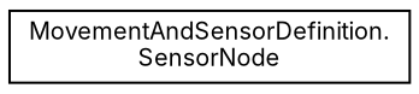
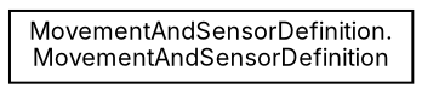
  digraph {
    rankdir=LR
    fontname=Inter
-   n1 [color=black fillcolor=white fontname=Inter fontsize=10 height=0.2 label="MovementAndSensorDefinition.\lSensorNode" shape=record style=filled width=0.4]
+   n1 [color=black fillcolor=white fontname=Inter fontsize=10 height=0.2 label="MovementAndSensorDefinition.\lMovementAndSensorDefinition" shape=record style=filled width=0.4]
  }
